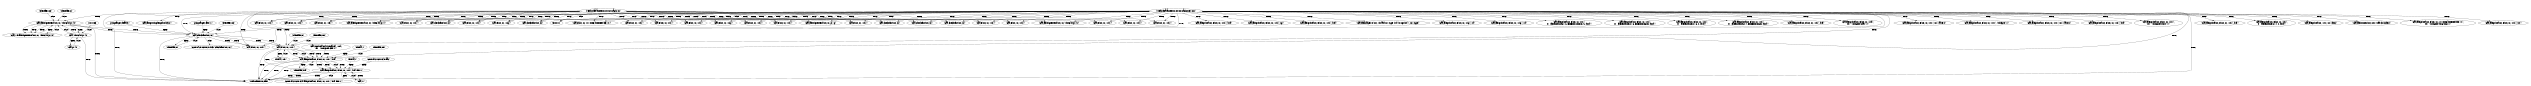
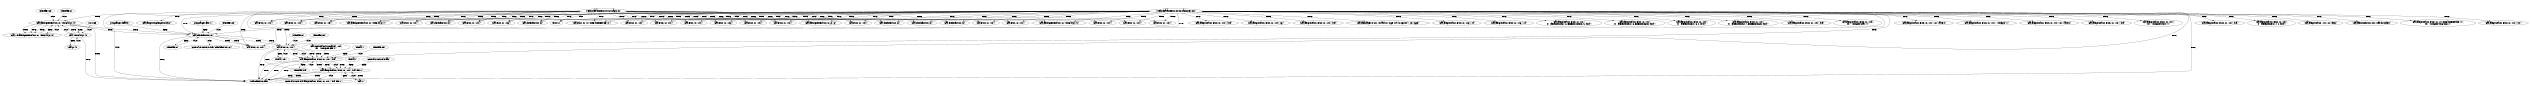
  digraph {
    n1 [label="(Call,F(ms, m, \"%s\"))"]
    n2 [label="(Call,file_printf(ms, F(ms, m, \"%s\"), buf))"]
    n3 [label="(Literal,\"%s\")"]
    n4 [label="(MethodReturn,RET)"]
    n5 [label="(Call,file_printf(ms, F(ms, m, \"%s\"), buf) == -1)"]
    n6 [label="(Identifier,buf)"]
    n7 [label="(Call,check_fmt(ms, m))"]
    n8 [label="(ControlStructure,switch (check_fmt(ms, m)))"]
    n9 [label="(Call,F(ms, m, \"%d\"))"]
    n10 [label="(Identifier,m)"]
    n11 [label="(Call,file_signextend(ms, m, (uint64_t)p->b))"]
    n12 [label="(Call,(uint64_t)p->b)"]
    n13 [label="(Call,v = file_signextend(ms, m, (uint64_t)p->b))"]
    n14 [label="(Call,p->b)"]
    n15 [label="(MethodParameterIn,struct magic_set *ms)"]
    n16 [label="(Call,file_signextend(ms, m, (uint64_t)p->h))"]
    n17 [label="(Call,F(ms, m, \"%s\"))"]
    n18 [label="(Call,file_printf(ms, F(ms, m, \"%s\"), m->value.s))"]
    n19 [label="(Call,F(ms, m, \"%g\"))"]
    n20 [label="(Call,F(ms, m, \"%s\"))"]
    n21 [label="(Call,F(ms, m, \"%s\"))"]
    n22 [label="(Call,file_printf(ms, F(ms, m, \"%s\"), buf))"]
    n23 [label="(Call,F(ms, m, \"%s\"))"]
    n24 [label="(Call,F(ms, m, \"%u\"))"]
    n25 [label="(Call,check_fmt(ms, m))"]
    n26 [label="(Call,F(ms, m, \"%s\"))"]
    n27 [label="(Call,F(ms, m, \"%g\"))"]
    n28 [label="(Call,check_fmt(ms, m))"]
    n29 [label="(Call,file_printf(ms, F(ms, m, \"%u\"),\n\t\t\t    (unsigned short) v))"]
    n30 [label="(Call,file_printf(ms, F(ms, m, \"%s\"), buf))"]
    n31 [label="(Call,check_fmt(ms, m))"]
    n32 [label="(Call,file_printf(ms, F(ms, m, \"%s\"),\n\t\t    file_fmttime(p->l, 0, tbuf)))"]
    n33 [label="(Call,file_signextend(ms, m, p->q))"]
    n34 [label="(Call,check_fmt(ms, m))"]
    n35 [label="(Call,file_printf(ms, \"%s\", m->desc))"]
    n36 [label="(Call,file_oomem(ms, ms->search.rm_len))"]
    n37 [label="(Call,file_signextend(ms, m, (uint64_t)p->l))"]
    n38 [label="(Call,file_printf(ms, F(ms, m, \"%\" INT64_T_FORMAT \"u\"),\n\t\t\t    (unsigned long long) v))"]
    n39 [label="(Call,F(ms, m, \"%s\"))"]
    n40 [label="(Call,file_printf(ms, F(ms, m, \"%s\"), str))"]
    n41 [label="(Call,file_printf(ms, F(ms, m, \"%s\"), buf))"]
    n42 [label="(Call,file_printf(ms, F(ms, m, \"%s\"), cp))"]
    n43 [label="(Call,F(ms, m, \"%s\"))"]
    n44 [label="(Call,file_printf(ms, F(ms, m, \"%s\"), buf))"]
    n45 [label="(Call,file_magerror(ms, \"invalid m->type (%d) in mprint()\", m->type))"]
    n46 [label="(Call,F(ms, m, \"%\" INT64_T_FORMAT \"u\"))"]
    n47 [label="(Call,file_printf(ms, F(ms, m, \"%g\"), vf))"]
    n48 [label="(Call,file_printf(ms, F(ms, m, \"%g\"), vd))"]
    n49 [label="(Call,F(ms, m, \"%s\"))"]
    n50 [label="(Call,file_printf(ms, F(ms, m, \"%s\"),\n\t\t    file_fmttime(p->q, FILE_T_WINDOWS, tbuf)))"]
    n51 [label="(Call,F(ms, m, \"%u\"))"]
    n52 [label="(Call,F(ms, m, \"%s\"))"]
    n53 [label="(Call,F(ms, m, \"%s\"))"]
    n54 [label="(Call,file_printf(ms, F(ms, m, \"%s\"),\n\t\t    file_fmttime(p->q, FILE_T_LOCAL, tbuf)))"]
    n55 [label="(Call,F(ms, m, \"%s\"))"]
    n56 [label="(Call,F(ms, m, \"%s\"))"]
    n57 [label="(Call,file_printf(ms, F(ms, m, \"%s\"),\n\t\t    file_fmttime(p->q, 0, tbuf)))"]
    n58 [label="(Call,file_printf(ms, F(ms, m, \"%s\"),\n\t\t    file_fmttime(p->l, FILE_T_LOCAL, tbuf)))"]
    n59 [label="(Call,file_printf(ms, F(ms, m, \"%s\"), buf))"]
    n60 [label="(Call,F(ms, m, \"%s\"))"]
    n61 [label="(Call,file_printf(ms, F(ms, m, \"%d\"),\n\t\t\t    (unsigned char) v))"]
    n62 [label="(Call,check_fmt(ms, m))"]
    n63 [label="(Call,F(ms, m, \"%s\"))"]
    n64 [label="(Call,file_printf(ms, F(ms, m, \"%s\"), m->value.s))"]
    n65 [label="(Call,file_printf(ms, F(ms, m, \"%u\"), (uint32_t) v))"]
    n66 [label=5000101]
    n67 [label="(MethodParameterIn,struct magic *m)"]
    n68 [label="(Call,file_pstring_length_size(m))"]
    n69 [label="(ControlStructure,if (file_printf(ms, F(ms, m, \"%s\"), buf) == -1))"]
    n70 [label="(Call,-1)"]
    n71 [label="(Literal,1)"]
    n72 [label="(Identifier,ms)"]
    n73 [label="(Call,snprintf(buf, sizeof(buf), \"%d\",\n\t\t\t    (unsigned char)v))"]
    n74 [label="(Identifier,m)"]
    n75 [label="(JumpTarget,case 1:)"]
    n76 [label="(Literal,1)"]
    n77 [label="(Identifier,ms)"]
    n78 [label="(Identifier,ms)"]
    n79 [label="(ControlStructure,break;)"]
    n80 [label="(Identifier,ms)"]
    n81 [label="(JumpTarget,default:)"]
    n82 [label="(Identifier,m)"]
    1000133
    n1 -> n2 [label="AST: "]
    n1 -> n2 [label="DDG: "]
    n1 -> n2 [label="DDG: "]
    n1 -> n2 [label="DDG: "]
    n1 -> n3 [label="CFG: "]
    n1 -> n4 [label="DDG: "]
    n2 -> n4 [label="DDG: "]
    n2 -> n4 [label="DDG: "]
    n2 -> n4 [label="DDG: "]
    n2 -> n5 [label="AST: "]
    n2 -> n5 [label="DDG: "]
    n2 -> n5 [label="DDG: "]
    n2 -> n5 [label="DDG: "]
    n2 -> n6 [label="CFG: "]
    n3 -> n1 [label="AST: "]
    n5 -> n4 [label="DDG: "]
    n5 -> n4 [label="DDG: "]
    n5 -> n4 [label="DDG: "]
    n5 -> n69 [label="AST: "]
    n5 -> n70 [label="CFG: "]
    n6 -> n1 [label="CFG: "]
    n6 -> n2 [label="AST: "]
    n7 -> n1 [label="DDG: "]
    n7 -> n1 [label="DDG: "]
    n7 -> n4 [label="DDG: "]
    n7 -> n8 [label="AST: "]
    n7 -> n9 [label="DDG: "]
    n7 -> n9 [label="DDG: "]
    n7 -> n10 [label="CFG: "]
    n10 -> n7 [label="AST: "]
    n11 -> n4 [label="DDG: "]
    n11 -> n7 [label="DDG: "]
    n11 -> n7 [label="DDG: "]
    n11 -> n12 [label="CFG: "]
    n11 -> n13 [label="AST: "]
    n11 -> n13 [label="DDG: "]
    n11 -> n13 [label="DDG: "]
    n11 -> n13 [label="DDG: "]
    n12 -> n4 [label="DDG: "]
    n12 -> n11 [label="AST: "]
    n12 -> n11 [label="DDG: "]
    n12 -> n14 [label="CFG: "]
    n13 -> n11 [label="CFG: "]
    n14 -> n12 [label="AST: "]
    n15 -> n1 [label="DDG: "]
    n15 -> n2 [label="DDG: "]
    n15 -> n4 [label="DDG: "]
    n15 -> n7 [label="DDG: "]
    n15 -> n9 [label="DDG: "]
    n15 -> n16 [label="DDG: "]
    n15 -> n17 [label="DDG: "]
    n15 -> n18 [label="DDG: "]
    n15 -> n19 [label="DDG: "]
    n15 -> n20 [label="DDG: "]
    n15 -> n21 [label="DDG: "]
    n15 -> n22 [label="DDG: "]
    n15 -> n23 [label="DDG: "]
    n15 -> n24 [label="DDG: "]
    n15 -> n25 [label="DDG: "]
    n15 -> n26 [label="DDG: "]
    n15 -> n27 [label="DDG: "]
    n15 -> n28 [label="DDG: "]
    n15 -> n29 [label="DDG: "]
    n15 -> n30 [label="DDG: "]
    n15 -> n31 [label="DDG: "]
    n15 -> n32 [label="DDG: "]
    n15 -> n33 [label="DDG: "]
    n15 -> n34 [label="DDG: "]
    n15 -> n35 [label="DDG: "]
    n15 -> n36 [label="DDG: "]
    n15 -> n37 [label="DDG: "]
    n15 -> n38 [label="DDG: "]
    n15 -> n39 [label="DDG: "]
    n15 -> n40 [label="DDG: "]
    n15 -> n41 [label="DDG: "]
    n15 -> n42 [label="DDG: "]
    n15 -> n43 [label="DDG: "]
    n15 -> n44 [label="DDG: "]
    n15 -> n45 [label="DDG: "]
    n15 -> n46 [label="DDG: "]
    n15 -> n47 [label="DDG: "]
    n15 -> n48 [label="DDG: "]
    n15 -> n49 [label="DDG: "]
    n15 -> n50 [label="DDG: "]
    n15 -> n51 [label="DDG: "]
    n15 -> n52 [label="DDG: "]
    n15 -> n53 [label="DDG: "]
    n15 -> n54 [label="DDG: "]
    n15 -> n55 [label="DDG: "]
    n15 -> n56 [label="DDG: "]
    n15 -> n57 [label="DDG: "]
    n15 -> n58 [label="DDG: "]
    n15 -> n59 [label="DDG: "]
    n15 -> n60 [label="DDG: "]
    n15 -> n61 [label="DDG: "]
    n15 -> n62 [label="DDG: "]
    n15 -> n63 [label="DDG: "]
    n15 -> n64 [label="DDG: "]
    n15 -> n65 [label="DDG: "]
    n15 -> n66 [label="AST: "]
    n67 -> n1 [label="DDG: "]
-   n67 -> n4 [label="DDG: "]
+   n67 -> n4 [label="AST: "]
    n67 -> n7 [label="DDG: "]
    n67 -> n9 [label="DDG: "]
    n67 -> n11 [label="DDG: "]
    n67 -> n16 [label="DDG: "]
    n67 -> n17 [label="DDG: "]
    n67 -> n19 [label="DDG: "]
    n67 -> n20 [label="DDG: "]
    n67 -> n21 [label="DDG: "]
    n67 -> n23 [label="DDG: "]
    n67 -> n24 [label="DDG: "]
    n67 -> n25 [label="DDG: "]
    n67 -> n26 [label="DDG: "]
    n67 -> n27 [label="DDG: "]
    n67 -> n28 [label="DDG: "]
    n67 -> n31 [label="DDG: "]
    n67 -> n33 [label="DDG: "]
    n67 -> n34 [label="DDG: "]
    n67 -> n37 [label="DDG: "]
    n67 -> n39 [label="DDG: "]
    n67 -> n43 [label="DDG: "]
    n67 -> n46 [label="DDG: "]
    n67 -> n49 [label="DDG: "]
    n67 -> n51 [label="DDG: "]
    n67 -> n52 [label="DDG: "]
    n67 -> n53 [label="DDG: "]
    n67 -> n55 [label="DDG: "]
    n67 -> n56 [label="DDG: "]
    n67 -> n60 [label="DDG: "]
    n67 -> n62 [label="DDG: "]
    n67 -> n63 [label="DDG: "]
    n67 -> n66 [label="AST: "]
    n67 -> n68 [label="DDG: "]
    n70 -> n5 [label="AST: "]
    n70 -> n5 [label="DDG: "]
    n71 -> n5 [label="CFG: "]
    n72 -> n2 [label="AST: "]
    n73 -> n2 [label="DDG: "]
    n74 -> n1 [label="AST: "]
    n75 -> n7 [label="CFG: "]
    n76 -> n2 [label="CFG: "]
    n77 -> n1 [label="AST: "]
    n78 -> n11 [label="AST: "]
    n79 -> n5 [label="CFG: "]
    n80 -> n7 [label="AST: "]
    n81 -> n7 [label="CFG: "]
    n82 -> n11 [label="AST: "]
    1000133 -> n12 [label="AST: "]
  }
